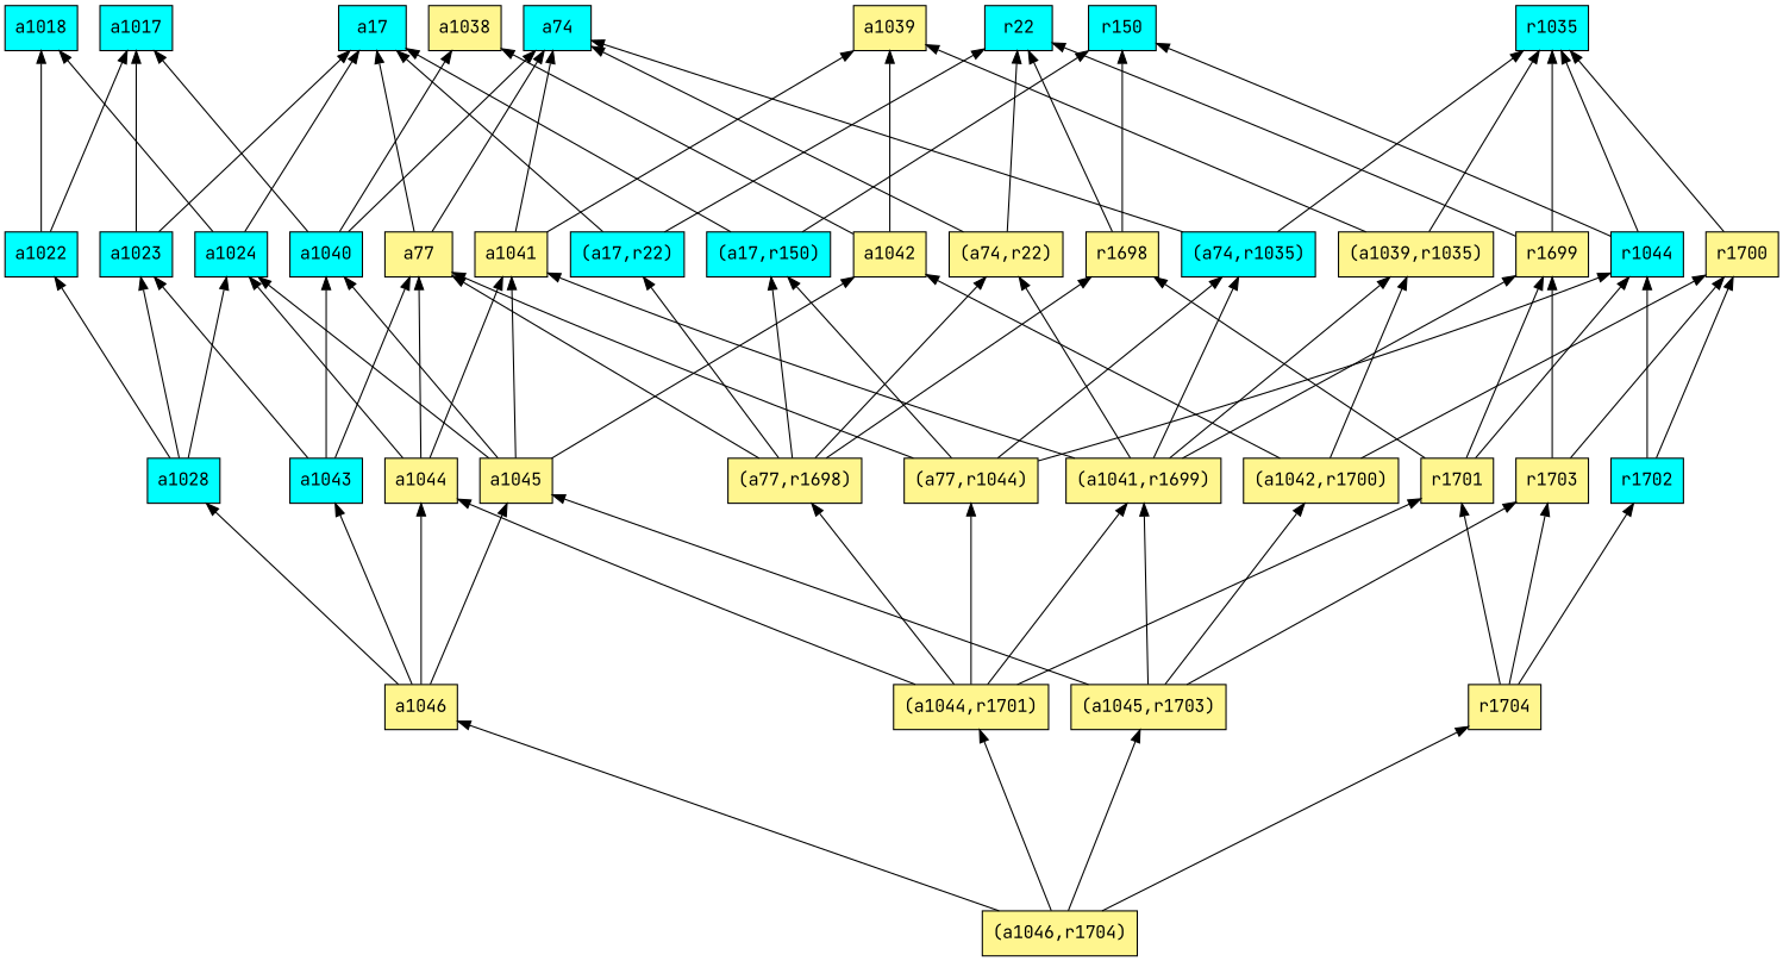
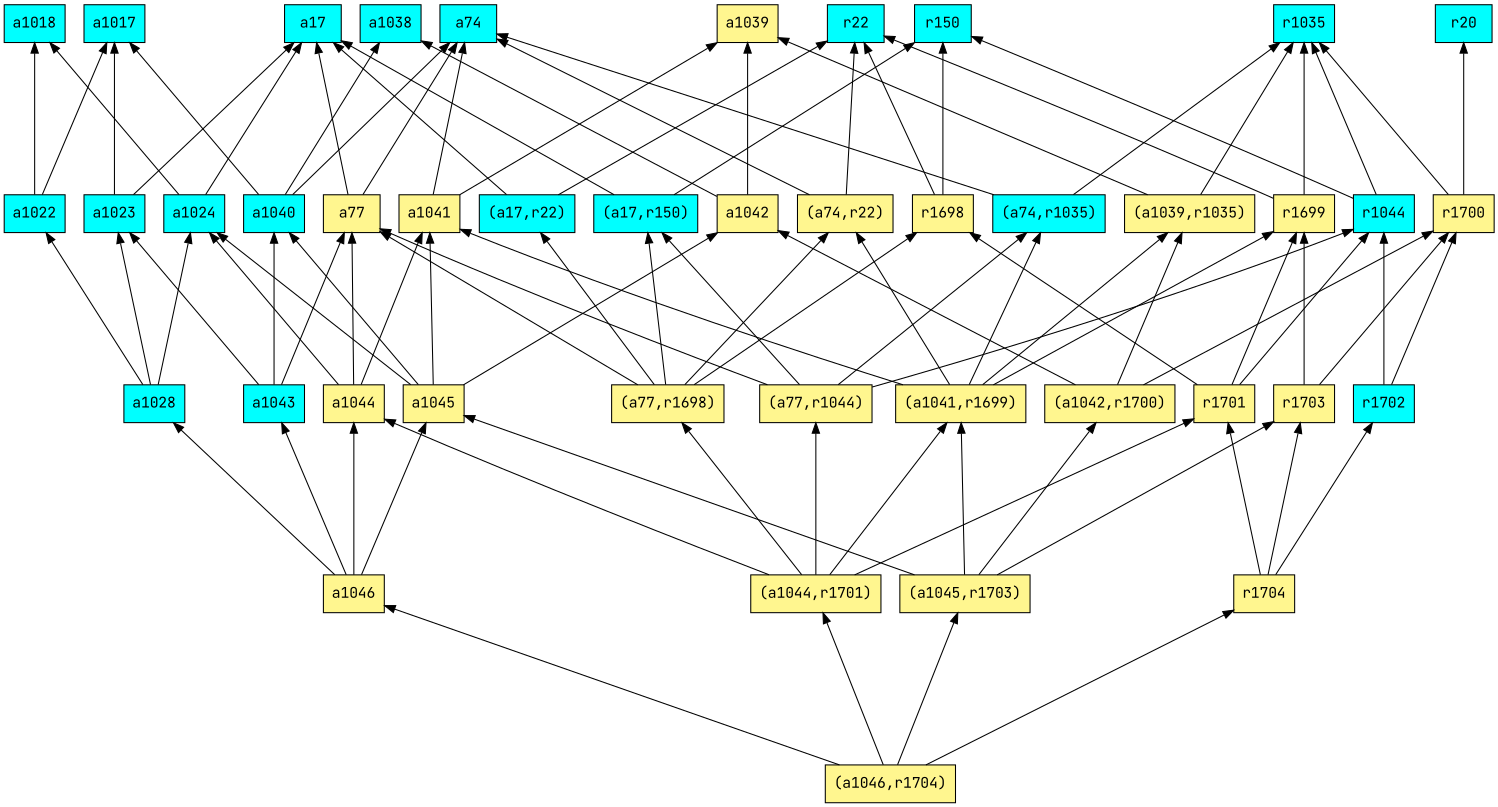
  digraph {
    fontname="JetBrains Mono"
    rankdir=BT
    ranksep=2.0
    node [fillcolor=khaki1 fontname="JetBrains Mono" shape=record style=filled]
    edge [fontname="JetBrains Mono"]
    n1 [label="{a1046}"]
    n2 [label="{a1044}"]
    n3 [fillcolor=cyan label="{a1043}"]
    n4 [label="{a1045}"]
    n5 [fillcolor=cyan label="{a1028}"]
    n6 [fillcolor=cyan label="{a1024}"]
    n7 [label="{a77}"]
    n8 [label="{a1041}"]
    n9 [fillcolor=cyan label="{a1023}"]
    n10 [fillcolor=cyan label="{a1040}"]
    n11 [label="{a1042}"]
    n12 [fillcolor=cyan label="{a1022}"]
    n13 [fillcolor=cyan label="{a17}"]
    n14 [fillcolor=cyan label="{a1018}"]
    n15 [fillcolor=cyan label="{a74}"]
    n16 [label="{a1039}"]
    n17 [fillcolor=cyan label="{r1035}"]
    n18 [fillcolor=cyan label="{r150}"]
    n19 [label="{(a1046,r1704)}"]
    n20 [label="{(a1044,r1701)}"]
    n21 [label="{r1704}"]
    n22 [label="{(a1045,r1703)}"]
    n23 [label="{(a77,r1044)}"]
    n24 [label="{(a77,r1698)}"]
    n25 [label="{r1701}"]
    n26 [label="{(a1041,r1699)}"]
    n27 [label="{r1703}"]
    n28 [fillcolor=cyan label="{r1702}"]
    n29 [label="{(a1042,r1700)}"]
    n30 [fillcolor=cyan label="{(a74,r1035)}"]
    n31 [label="{r1698}"]
    n32 [fillcolor=cyan label="{r22}"]
    n33 [fillcolor=cyan label="{a1017}"]
-   n34 [label="{a1038}"]
+   n34 [fillcolor=cyan label="{a1038}"]
    n35 [fillcolor=cyan label="{(a17,r150)}"]
    n36 [label="{(a1039,r1035)}"]
    n37 [label="{r1700}"]
+   n38 [fillcolor=cyan label="{r20}"]
    n39 [fillcolor=cyan label="{r1044}"]
    n40 [label="{(a74,r22)}"]
    n41 [label="{r1699}"]
    n42 [fillcolor=cyan label="{(a17,r22)}"]
    n1 -> n2
    n1 -> n3
    n1 -> n4
    n1 -> n5
    n2 -> n6
    n2 -> n7
    n2 -> n8
    n3 -> n7
    n3 -> n9
    n3 -> n10
    n4 -> n6
    n4 -> n8
    n4 -> n10
    n4 -> n11
    n5 -> n6
    n5 -> n9
    n5 -> n12
    n6 -> n13
    n6 -> n14
    n7 -> n13
    n7 -> n15
    n8 -> n15
    n8 -> n16
    n9 -> n13
    n9 -> n33
    n10 -> n15
    n10 -> n33
    n10 -> n34
    n11 -> n16
    n11 -> n34
    n12 -> n14
    n12 -> n33
    n19 -> n1
    n19 -> n20
    n19 -> n21
    n19 -> n22
    n20 -> n2
    n20 -> n23
    n20 -> n24
    n20 -> n25
    n20 -> n26
    n21 -> n25
    n21 -> n27
    n21 -> n28
    n22 -> n4
    n22 -> n26
    n22 -> n27
    n22 -> n29
    n23 -> n7
    n23 -> n30
    n23 -> n35
    n23 -> n39
    n24 -> n7
    n24 -> n31
    n24 -> n35
    n24 -> n40
    n24 -> n42
    n25 -> n31
    n25 -> n39
    n25 -> n41
    n26 -> n8
    n26 -> n30
    n26 -> n36
    n26 -> n40
    n26 -> n41
    n27 -> n37
    n27 -> n41
    n28 -> n37
    n28 -> n39
    n29 -> n11
    n29 -> n36
    n29 -> n37
    n30 -> n15
    n30 -> n17
    n31 -> n18
    n31 -> n32
    n35 -> n13
    n35 -> n18
    n36 -> n16
    n36 -> n17
    n37 -> n17
+   n37 -> n38
    n39 -> n17
    n39 -> n18
    n40 -> n15
    n40 -> n32
    n41 -> n17
    n41 -> n32
    n42 -> n13
    n42 -> n32
  }
